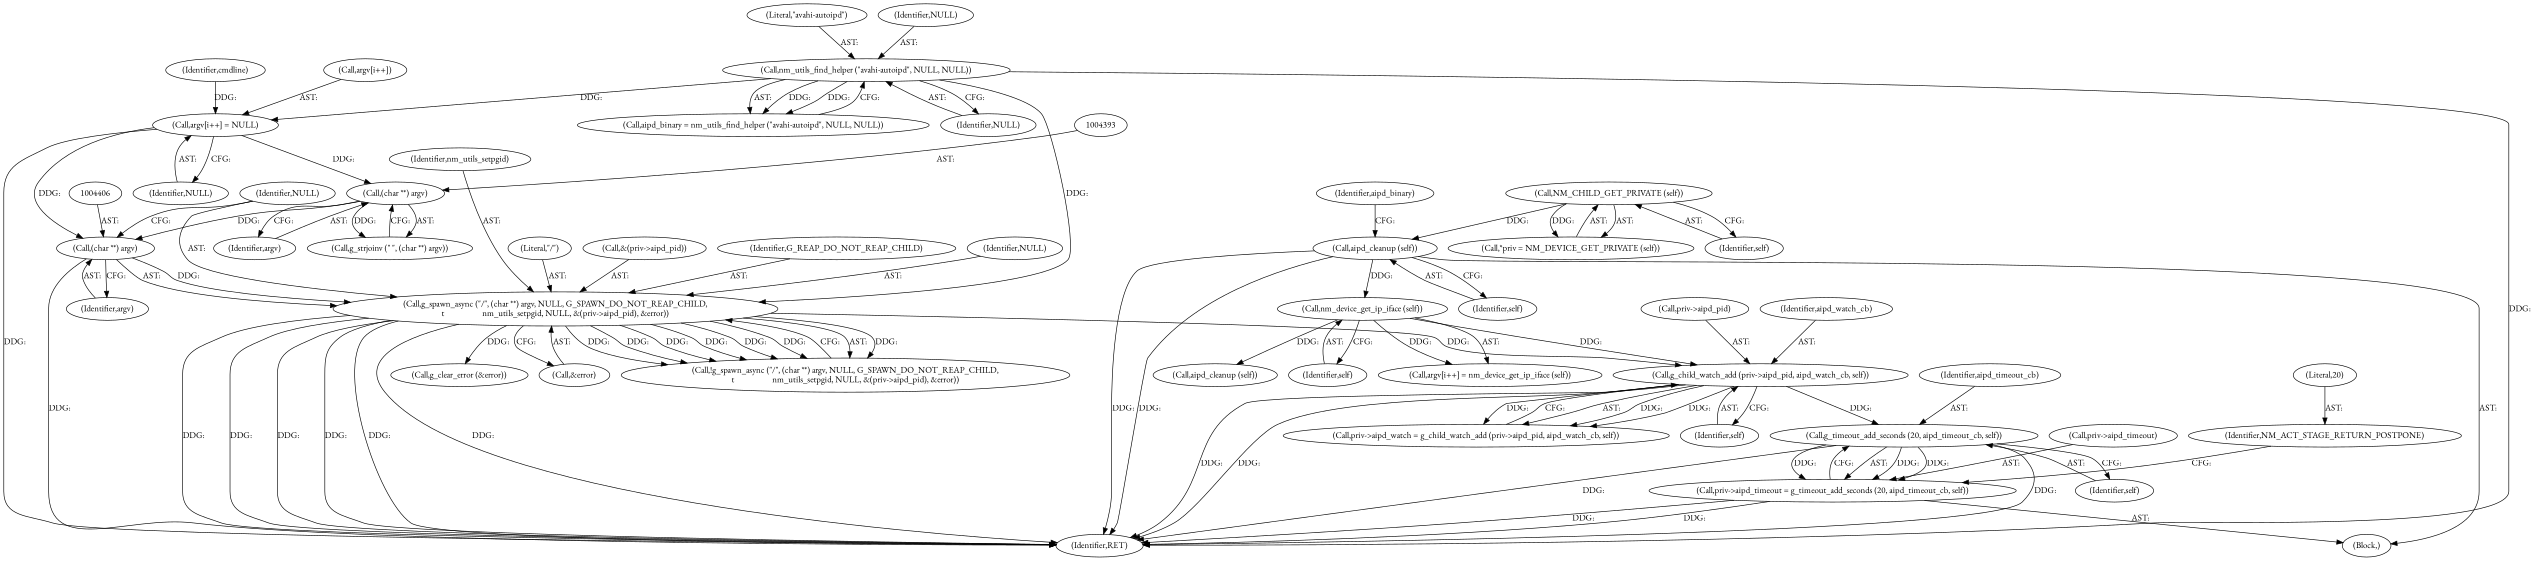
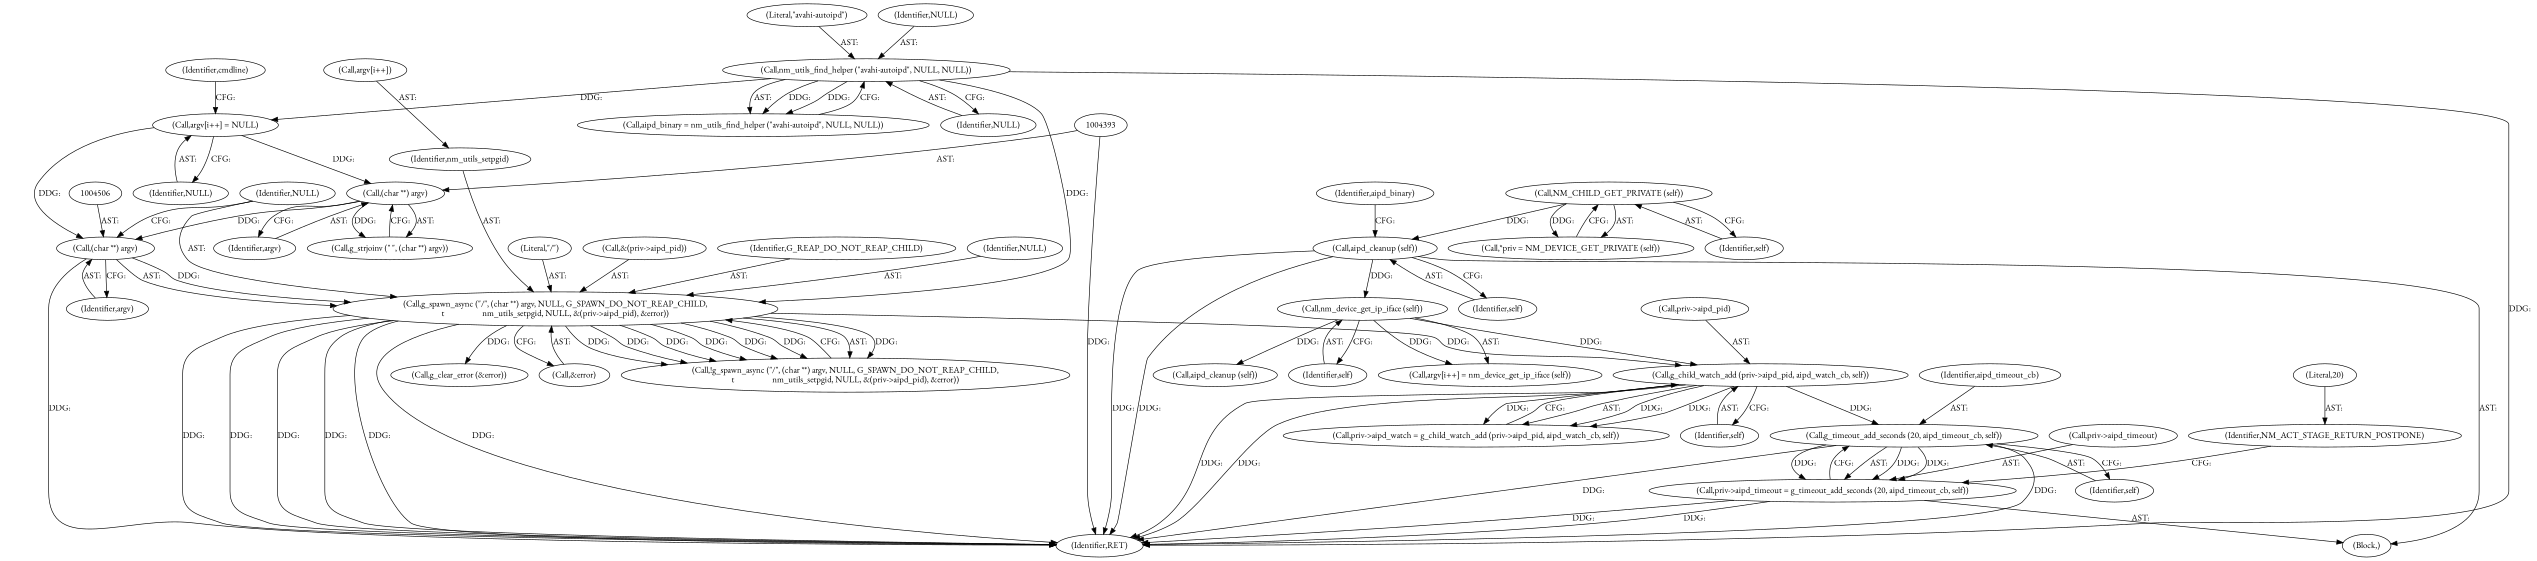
  digraph {
    fontname="EB Garamond"
    node [fontname="EB Garamond"]
    edge [fontname="EB Garamond"]
    n1 [label="(Call,g_timeout_add_seconds (20, aipd_timeout_cb, self))"]
    n2 [label="(Call,priv->aipd_timeout = g_timeout_add_seconds (20, aipd_timeout_cb, self))"]
    n3 [label="(Identifier,self)"]
    n4 [label="(Identifier,RET)"]
    n5 [label="(Block,)"]
    n6 [label="(Call,g_child_watch_add (priv->aipd_pid, aipd_watch_cb, self))"]
    n7 [label="(Identifier,self)"]
    n8 [label="(Call,priv->aipd_watch = g_child_watch_add (priv->aipd_pid, aipd_watch_cb, self))"]
    n9 [label="(Call,g_spawn_async (\"/\", (char **) argv, NULL, G_SPAWN_DO_NOT_REAP_CHILD,\n\t                    nm_utils_setpgid, NULL, &(priv->aipd_pid), &error))"]
    n10 [label="(Call,g_clear_error (&error))"]
    n11 [label="(Call,&error)"]
    n12 [label="(Call,!g_spawn_async (\"/\", (char **) argv, NULL, G_SPAWN_DO_NOT_REAP_CHILD,\n\t                    nm_utils_setpgid, NULL, &(priv->aipd_pid), &error))"]
    n13 [label="(Call,(char **) argv)"]
    n14 [label="(Identifier,argv)"]
    n15 [label="(Call,argv[i++] = NULL)"]
    n16 [label="(Call,(char **) argv)"]
    n17 [label="(Identifier,NULL)"]
    n18 [label="(Identifier,argv)"]
    n19 [label="(Call,g_strjoinv (\" \", (char **) argv))"]
    n20 [label="(Call,nm_utils_find_helper (\"avahi-autoipd\", NULL, NULL))"]
    n21 [label="(Identifier,NULL)"]
    n22 [label="(Call,aipd_binary = nm_utils_find_helper (\"avahi-autoipd\", NULL, NULL))"]
    n23 [label="(Call,nm_device_get_ip_iface (self))"]
    n24 [label="(Call,aipd_cleanup (self))"]
    n25 [label="(Identifier,self)"]
    n26 [label="(Call,argv[i++] = nm_device_get_ip_iface (self))"]
    n27 [label="(Call,aipd_cleanup (self))"]
    n28 [label="(Identifier,self)"]
    n29 [label="(Call,NM_CHILD_GET_PRIVATE (self))"]
    n30 [label="(Identifier,self)"]
    n31 [label="(Call,*priv = NM_DEVICE_GET_PRIVATE (self))"]
    n32 [label="(Literal,20)"]
    n33 [label="(Identifier,NM_ACT_STAGE_RETURN_POSTPONE)"]
    n34 [label="(Call,priv->aipd_timeout)"]
    n35 [label="(Call,argv[i++])"]
    n36 [label="(Identifier,nm_utils_setpgid)"]
    n37 [label="(Literal,\"/\")"]
    n38 [label="(Identifier,aipd_binary)"]
    n39 [label="(Call,&(priv->aipd_pid))"]
    n40 [label="(Identifier,aipd_timeout_cb)"]
    n41 [label="(Literal,\"avahi-autoipd\")"]
    n42 [label="(Identifier,NULL)"]
    n43 [label="(Call,priv->aipd_pid)"]
    n44 [label="(Identifier,cmdline)"]
-   n45 [label="(Identifier,aipd_watch_cb)"]
    n46 [label="(Identifier,G_REAP_DO_NOT_REAP_CHILD)"]
    n47 [label="(Identifier,NULL)"]
    n48 [label="(Identifier,NULL)"]
-   1004406
+   1004406 [label=1004506]
    1004393
    n1 -> n2 [label="AST: "]
    n1 -> n2 [label="DDG: "]
    n1 -> n2 [label="DDG: "]
    n1 -> n2 [label="DDG: "]
    n1 -> n3 [label="CFG: "]
    n1 -> n4 [label="DDG: "]
    n1 -> n4 [label="DDG: "]
    n2 -> n1 [label="CFG: "]
    n2 -> n4 [label="DDG: "]
    n2 -> n4 [label="DDG: "]
    n2 -> n5 [label="AST: "]
    n3 -> n1 [label="AST: "]
    n6 -> n1 [label="DDG: "]
    n6 -> n4 [label="DDG: "]
    n6 -> n4 [label="DDG: "]
    n6 -> n7 [label="CFG: "]
    n6 -> n8 [label="AST: "]
    n6 -> n8 [label="DDG: "]
    n6 -> n8 [label="DDG: "]
    n6 -> n8 [label="DDG: "]
    n7 -> n6 [label="AST: "]
    n8 -> n6 [label="CFG: "]
    n9 -> n4 [label="DDG: "]
    n9 -> n4 [label="DDG: "]
    n9 -> n4 [label="DDG: "]
    n9 -> n4 [label="DDG: "]
    n9 -> n4 [label="DDG: "]
    n9 -> n4 [label="DDG: "]
    n9 -> n6 [label="DDG: "]
    n9 -> n10 [label="DDG: "]
    n9 -> n11 [label="CFG: "]
    n9 -> n12 [label="AST: "]
    n9 -> n12 [label="DDG: "]
    n9 -> n12 [label="DDG: "]
    n9 -> n12 [label="DDG: "]
    n9 -> n12 [label="DDG: "]
    n9 -> n12 [label="DDG: "]
    n9 -> n12 [label="DDG: "]
    n9 -> n12 [label="DDG: "]
    n11 -> n9 [label="AST: "]
    n12 -> n9 [label="CFG: "]
    n13 -> n4 [label="DDG: "]
    n13 -> n9 [label="AST: "]
    n13 -> n9 [label="DDG: "]
    n13 -> n14 [label="CFG: "]
    n14 -> n13 [label="AST: "]
-   n15 -> n4 [label="DDG: "]
+   1004393 -> n4 [label="DDG: "]
    n15 -> n13 [label="DDG: "]
    n15 -> n16 [label="DDG: "]
    n15 -> n17 [label="CFG: "]
    n16 -> n13 [label="DDG: "]
    n16 -> n18 [label="CFG: "]
    n16 -> n19 [label="AST: "]
    n16 -> n19 [label="DDG: "]
    n17 -> n15 [label="AST: "]
    n18 -> n16 [label="AST: "]
    n19 -> n16 [label="CFG: "]
    n20 -> n4 [label="DDG: "]
    n20 -> n9 [label="DDG: "]
    n20 -> n15 [label="DDG: "]
    n20 -> n21 [label="CFG: "]
    n20 -> n22 [label="AST: "]
    n20 -> n22 [label="DDG: "]
    n20 -> n22 [label="DDG: "]
    n21 -> n20 [label="AST: "]
    n22 -> n20 [label="CFG: "]
    n23 -> n6 [label="DDG: "]
    n23 -> n24 [label="DDG: "]
    n23 -> n25 [label="CFG: "]
    n23 -> n26 [label="AST: "]
    n23 -> n26 [label="DDG: "]
    n25 -> n23 [label="AST: "]
    n27 -> n4 [label="DDG: "]
    n27 -> n4 [label="DDG: "]
    n27 -> n5 [label="AST: "]
    n27 -> n23 [label="DDG: "]
    n27 -> n28 [label="CFG: "]
    n28 -> n27 [label="AST: "]
    n29 -> n27 [label="DDG: "]
    n29 -> n30 [label="CFG: "]
    n29 -> n31 [label="AST: "]
    n29 -> n31 [label="DDG: "]
    n30 -> n29 [label="AST: "]
-   n31 -> n29 [label="AST: "]
+   n31 -> n29 [label="CFG: "]
    n32 -> n33 [label="AST: "]
    n33 -> n2 [label="CFG: "]
    n34 -> n2 [label="AST: "]
-   n35 -> n15 [label="AST: "]
+   n35 -> n36 [label="AST: "]
    n36 -> n9 [label="AST: "]
    n37 -> n9 [label="AST: "]
    n38 -> n27 [label="CFG: "]
    n39 -> n9 [label="AST: "]
    n40 -> n1 [label="AST: "]
    n41 -> n20 [label="AST: "]
    n42 -> n9 [label="AST: "]
    n42 -> n13 [label="CFG: "]
    n43 -> n6 [label="AST: "]
-   n44 -> n15 [label="DDG: "]
-   n45 -> n6 [label="AST: "]
+   n44 -> n15 [label="CFG: "]
    n46 -> n9 [label="AST: "]
    n47 -> n9 [label="AST: "]
    n48 -> n20 [label="AST: "]
    1004406 -> n13 [label="AST: "]
    1004393 -> n16 [label="AST: "]
  }
